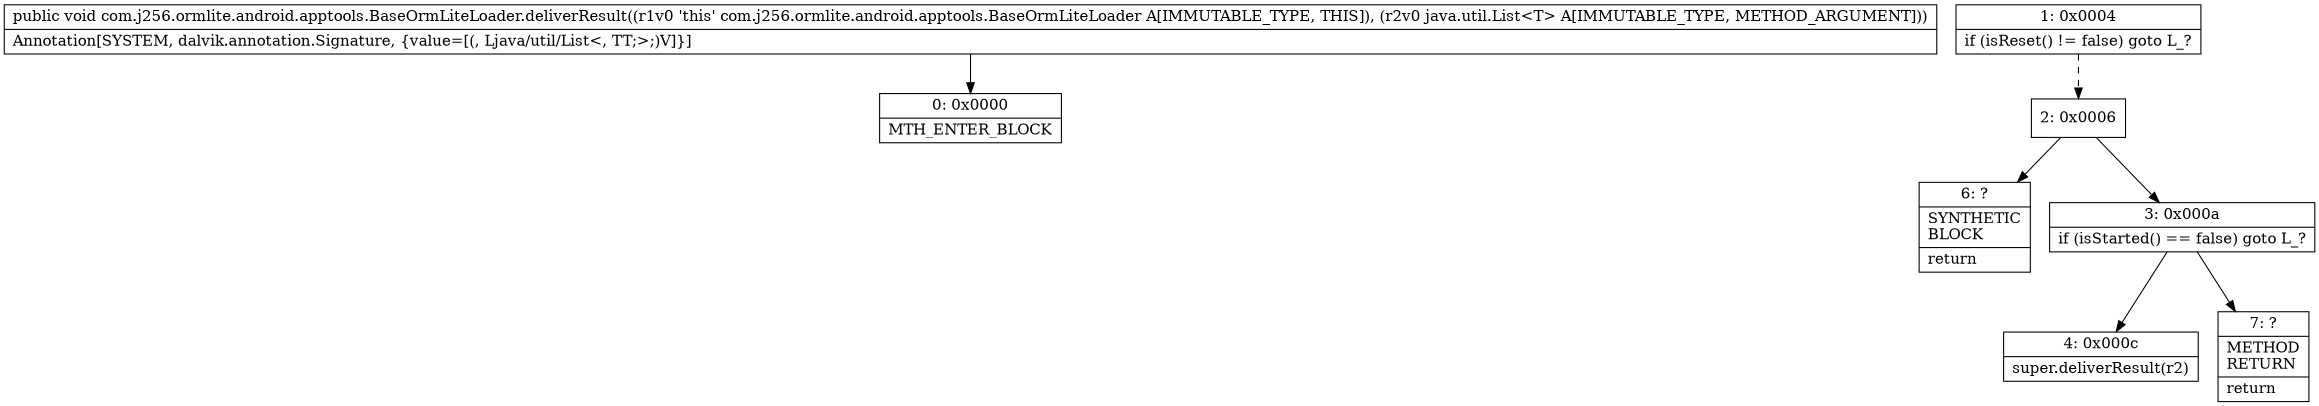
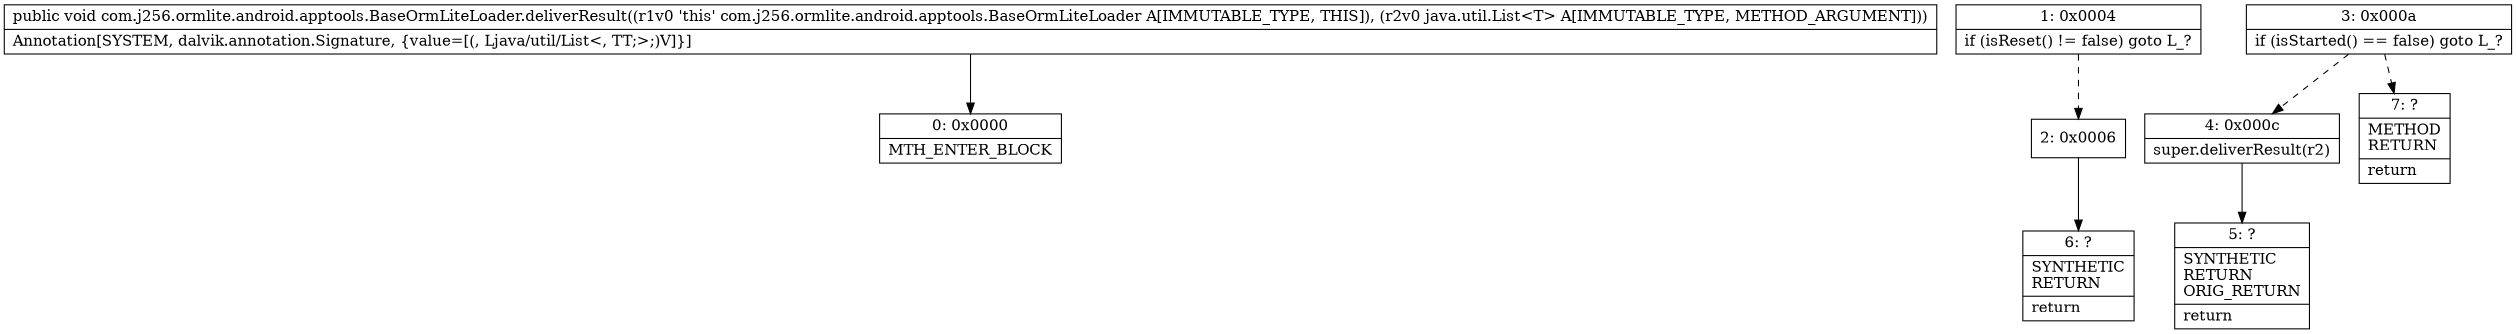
  digraph {
    node [shape=record]
    n1 [label="{0\:\ 0x0000|MTH_ENTER_BLOCK\l}"]
    n2 [label="{1\:\ 0x0004|if (isReset() != false) goto L_?\l}"]
    n3 [label="{2\:\ 0x0006}"]
-   n4 [label="{6\:\ ?|SYNTHETIC\lBLOCK\l|return\l}"]
+   n4 [label="{6\:\ ?|SYNTHETIC\lRETURN\l|return\l}"]
    n5 [label="{3\:\ 0x000a|if (isStarted() == false) goto L_?\l}"]
    n6 [label="{4\:\ 0x000c|super.deliverResult(r2)\l}"]
    n7 [label="{7\:\ ?|METHOD\lRETURN\l|return\l}"]
+   n8 [label="{5\:\ ?|SYNTHETIC\lRETURN\lORIG_RETURN\l|return\l}"]
    n9 [label="{public void com.j256.ormlite.android.apptools.BaseOrmLiteLoader.deliverResult((r1v0 'this' com.j256.ormlite.android.apptools.BaseOrmLiteLoader A[IMMUTABLE_TYPE, THIS]), (r2v0 java.util.List\<T\> A[IMMUTABLE_TYPE, METHOD_ARGUMENT]))  | Annotation[SYSTEM, dalvik.annotation.Signature, \{value=[(, Ljava\/util\/List\<, TT;\>;)V]\}]\l}"]
    n2 -> n3 [style=dashed]
    n3 -> n4
-   n3 -> n5
-   n5 -> n6 [style=solid]
-   n5 -> n7
+   n5 -> n6 [style=dashed]
+   n5 -> n7 [style=dashed]
+   n6 -> n8
    n9 -> n1
  }
